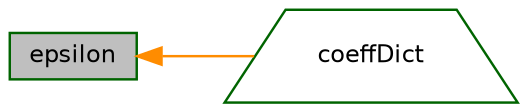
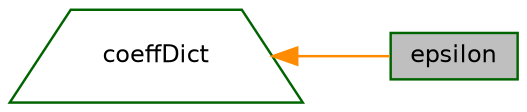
  digraph {
    rankdir=LR
    node [color=darkgreen fontname=Helvetica fontsize=10]
    n1 [fillcolor=grey75 fontcolor=black height=0.2 label=epsilon shape=box style=filled width=0.4]
    n2 [height=0.2 label=coeffDict shape=trapezium width=0.4]
-   n1 -> n2 [color=darkorange dir=back fontname=Helvetica fontsize=10 labelfontname=Helvetica labelfontsize=10 style=solid]
+   n2 -> n1 [color=darkorange dir=back fontname=Helvetica fontsize=10 labelfontname=Helvetica labelfontsize=10 style=solid]
  }
